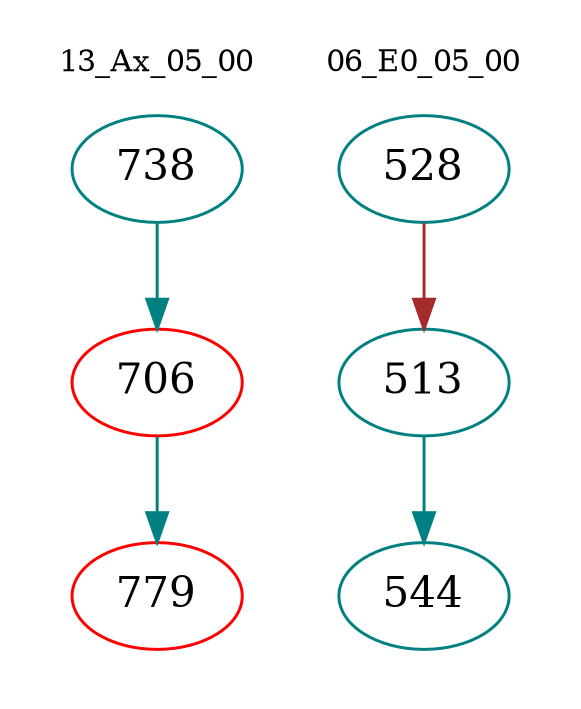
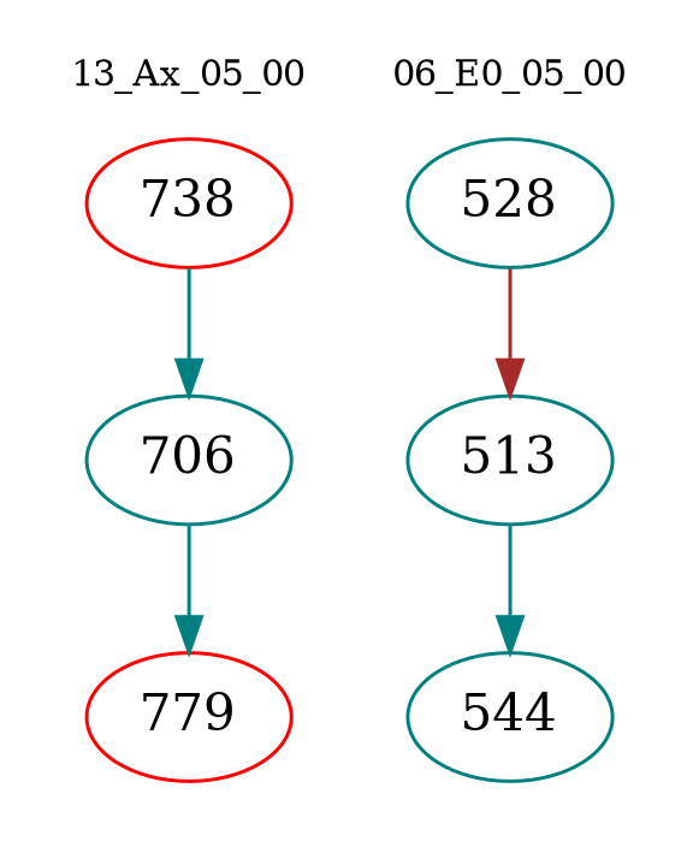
  digraph {
    node [color=red]
    edge [color=teal]
-   n1 [color=teal label=738]
-   n2 [label=706]
+   n1 [label=738]
+   n2 [color=teal label=706]
    n3 [label=779]
    n4 [color=teal label=528]
    n5 [color=teal label=513]
    n6 [color=teal label=544]
    subgraph cluster_1 {
      color=white
      fontsize=10
      label="13_Ax_05_00"
      n1
      n2
      n3
    }
    subgraph cluster_2 {
      color=white
      fontsize=10
      label="06_E0_05_00"
      n4
      n5
      n6
    }
    n1 -> n2
    n2 -> n3
    n4 -> n5 [color=brown]
    n5 -> n6
  }
